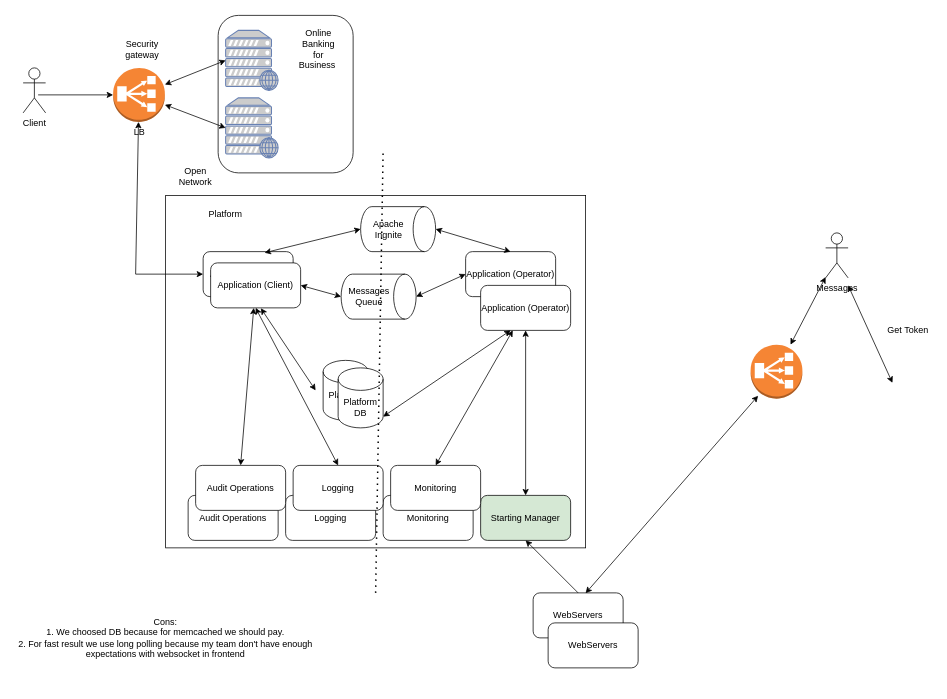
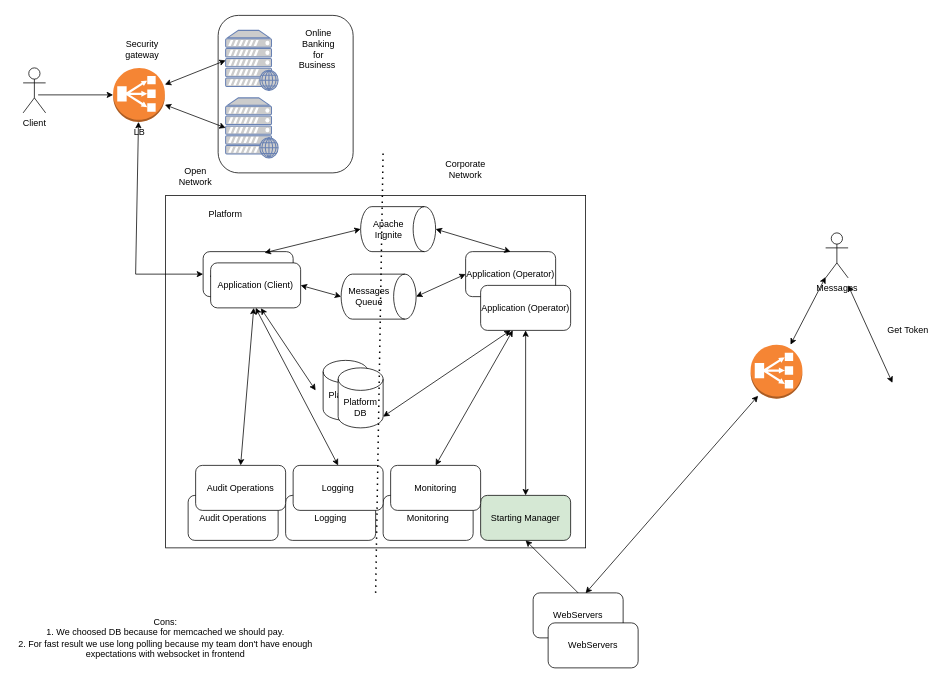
  <mxCell id="0" />
  <mxCell id="1" parent="0" />
  <mxCell id="2" value="" style="rounded=1;whiteSpace=wrap;html=1;" vertex="1" parent="1"><mxGeometry x="290" y="20" width="180" height="210" as="geometry" /></mxCell>
  <mxCell id="3" value="Client" style="shape=umlActor;verticalLabelPosition=bottom;verticalAlign=top;html=1;outlineConnect=0;" vertex="1" parent="1"><mxGeometry x="30" y="90" width="30" height="60" as="geometry" /></mxCell>
  <mxCell id="4" value="LB" style="outlineConnect=0;dashed=0;verticalLabelPosition=bottom;verticalAlign=top;align=center;html=1;shape=mxgraph.aws3.classic_load_balancer;fillColor=#F58534;gradientColor=none;" vertex="1" parent="1"><mxGeometry x="150" y="90" width="69" height="72" as="geometry" /></mxCell>
  <mxCell id="5" value="" style="endArrow=classic;html=1;rounded=0;" edge="1" parent="1" target="4"><mxGeometry width="50" height="50" relative="1" as="geometry"><mxPoint x="50" y="126" as="sourcePoint" /><mxPoint x="420" y="60" as="targetPoint" /></mxGeometry></mxCell>
  <mxCell id="6" value="" style="fontColor=#0066CC;verticalAlign=top;verticalLabelPosition=bottom;labelPosition=center;align=center;html=1;outlineConnect=0;fillColor=#CCCCCC;strokeColor=#6881B3;gradientColor=none;gradientDirection=north;strokeWidth=2;shape=mxgraph.networks.web_server;" vertex="1" parent="1"><mxGeometry x="300" y="40" width="70" height="80" as="geometry" /></mxCell>
  <mxCell id="7" value="" style="fontColor=#0066CC;verticalAlign=top;verticalLabelPosition=bottom;labelPosition=center;align=center;html=1;outlineConnect=0;fillColor=#CCCCCC;strokeColor=#6881B3;gradientColor=none;gradientDirection=north;strokeWidth=2;shape=mxgraph.networks.web_server;" vertex="1" parent="1"><mxGeometry x="300" y="130" width="70" height="80" as="geometry" /></mxCell>
  <mxCell id="8" value="" style="endArrow=classic;startArrow=classic;html=1;rounded=0;entryX=0;entryY=0.5;entryDx=0;entryDy=0;entryPerimeter=0;" edge="1" parent="1" source="4" target="6"><mxGeometry width="50" height="50" relative="1" as="geometry"><mxPoint x="370" y="110" as="sourcePoint" /><mxPoint x="420" y="60" as="targetPoint" /></mxGeometry></mxCell>
  <mxCell id="9" value="" style="endArrow=classic;startArrow=classic;html=1;rounded=0;entryX=0;entryY=0.5;entryDx=0;entryDy=0;entryPerimeter=0;" edge="1" parent="1" source="4" target="7"><mxGeometry width="50" height="50" relative="1" as="geometry"><mxPoint x="229" y="122.26" as="sourcePoint" /><mxPoint x="310" y="90" as="targetPoint" /></mxGeometry></mxCell>
  <mxCell id="10" value="Online Banking for Business&amp;nbsp;" style="text;html=1;strokeColor=none;fillColor=none;align=center;verticalAlign=middle;whiteSpace=wrap;rounded=0;" vertex="1" parent="1"><mxGeometry x="394" y="50" width="60" height="30" as="geometry" /></mxCell>
  <mxCell id="11" value="" style="rounded=0;whiteSpace=wrap;html=1;" vertex="1" parent="1"><mxGeometry x="220" y="260" width="560" height="470" as="geometry" /></mxCell>
  <mxCell id="12" value="Platform" style="text;html=1;strokeColor=none;fillColor=none;align=center;verticalAlign=middle;whiteSpace=wrap;rounded=0;" vertex="1" parent="1"><mxGeometry x="270" y="270" width="60" height="30" as="geometry" /></mxCell>
  <mxCell id="13" style="edgeStyle=orthogonalEdgeStyle;rounded=0;orthogonalLoop=1;jettySize=auto;html=1;exitX=0.5;exitY=1;exitDx=0;exitDy=0;" edge="1" parent="1" source="12" target="12"><mxGeometry relative="1" as="geometry" /></mxCell>
  <mxCell id="14" value="Application (Client)" style="rounded=1;whiteSpace=wrap;html=1;" vertex="1" parent="1"><mxGeometry x="270" y="335" width="120" height="60" as="geometry" /></mxCell>
  <mxCell id="15" value="Application (Client)" style="rounded=1;whiteSpace=wrap;html=1;" vertex="1" parent="1"><mxGeometry x="280" y="350" width="120" height="60" as="geometry" /></mxCell>
  <mxCell id="16" value="" style="endArrow=classic;startArrow=classic;html=1;rounded=0;exitX=0;exitY=0.5;exitDx=0;exitDy=0;" edge="1" parent="1" source="14" target="4"><mxGeometry width="50" height="50" relative="1" as="geometry"><mxPoint x="550" y="360" as="sourcePoint" /><mxPoint x="600" y="310" as="targetPoint" /><Array as="points"><mxPoint x="180" y="365" /></Array></mxGeometry></mxCell>
  <mxCell id="17" value="Application (Operator)" style="rounded=1;whiteSpace=wrap;html=1;" vertex="1" parent="1"><mxGeometry x="620" y="335" width="120" height="60" as="geometry" /></mxCell>
  <mxCell id="18" value="Application (Operator)" style="rounded=1;whiteSpace=wrap;html=1;" vertex="1" parent="1"><mxGeometry x="640" y="380" width="120" height="60" as="geometry" /></mxCell>
  <mxCell id="19" value="Messages Queue" style="shape=cylinder3;whiteSpace=wrap;html=1;boundedLbl=1;backgroundOutline=1;size=15;direction=south;" vertex="1" parent="1"><mxGeometry x="454" y="365" width="100" height="60" as="geometry" /></mxCell>
  <mxCell id="20" value="" style="endArrow=classic;startArrow=classic;html=1;rounded=0;exitX=0.5;exitY=1;exitDx=0;exitDy=0;exitPerimeter=0;entryX=1;entryY=0.5;entryDx=0;entryDy=0;" edge="1" parent="1" source="19" target="15"><mxGeometry width="50" height="50" relative="1" as="geometry"><mxPoint x="550" y="350" as="sourcePoint" /><mxPoint x="600" y="300" as="targetPoint" /></mxGeometry></mxCell>
  <mxCell id="21" value="" style="endArrow=classic;startArrow=classic;html=1;rounded=0;entryX=1;entryY=0.5;entryDx=0;entryDy=0;exitX=0;exitY=0.5;exitDx=0;exitDy=0;" edge="1" parent="1" source="17"><mxGeometry width="50" height="50" relative="1" as="geometry"><mxPoint x="608" y="410" as="sourcePoint" /><mxPoint x="554" y="395" as="targetPoint" /></mxGeometry></mxCell>
  <mxCell id="22" value="Platform DB" style="shape=cylinder3;whiteSpace=wrap;html=1;boundedLbl=1;backgroundOutline=1;size=15;" vertex="1" parent="1"><mxGeometry x="430" y="480" width="60" height="80" as="geometry" /></mxCell>
  <mxCell id="23" value="Platform DB" style="shape=cylinder3;whiteSpace=wrap;html=1;boundedLbl=1;backgroundOutline=1;size=15;" vertex="1" parent="1"><mxGeometry x="450" y="490" width="60" height="80" as="geometry" /></mxCell>
  <mxCell id="24" value="" style="endArrow=classic;startArrow=classic;html=1;rounded=0;exitX=0;exitY=0.5;exitDx=0;exitDy=0;entryX=0.558;entryY=1.008;entryDx=0;entryDy=0;entryPerimeter=0;" edge="1" parent="1" target="15"><mxGeometry width="50" height="50" relative="1" as="geometry"><mxPoint x="420" y="520" as="sourcePoint" /><mxPoint x="600" y="290" as="targetPoint" /></mxGeometry></mxCell>
  <mxCell id="25" value="" style="endArrow=classic;startArrow=classic;html=1;rounded=0;exitX=1;exitY=1;exitDx=0;exitDy=-15;entryX=0.558;entryY=1.008;entryDx=0;entryDy=0;entryPerimeter=0;exitPerimeter=0;" edge="1" parent="1" source="23"><mxGeometry width="50" height="50" relative="1" as="geometry"><mxPoint x="753.04" y="549.52" as="sourcePoint" /><mxPoint x="680" y="440" as="targetPoint" /></mxGeometry></mxCell>
  <mxCell id="26" value="Audit Operations" style="rounded=1;whiteSpace=wrap;html=1;" vertex="1" parent="1"><mxGeometry x="250" y="660" width="120" height="60" as="geometry" /></mxCell>
  <mxCell id="27" value="Logging" style="rounded=1;whiteSpace=wrap;html=1;" vertex="1" parent="1"><mxGeometry x="380" y="660" width="120" height="60" as="geometry" /></mxCell>
  <mxCell id="28" value="Monitoring" style="rounded=1;whiteSpace=wrap;html=1;" vertex="1" parent="1"><mxGeometry x="510" y="660" width="120" height="60" as="geometry" /></mxCell>
  <mxCell id="29" value="Starting Manager" style="rounded=1;whiteSpace=wrap;html=1;fillColor=#d5e8d4;" vertex="1" parent="1"><mxGeometry x="640" y="660" width="120" height="60" as="geometry" /></mxCell>
  <mxCell id="30" value="Apache Ingnite" style="shape=cylinder3;whiteSpace=wrap;html=1;boundedLbl=1;backgroundOutline=1;size=15;direction=south;" vertex="1" parent="1"><mxGeometry x="480" y="275" width="100" height="60" as="geometry" /></mxCell>
  <mxCell id="31" value="" style="endArrow=classic;startArrow=classic;html=1;rounded=0;exitX=0.5;exitY=1;exitDx=0;exitDy=0;exitPerimeter=0;entryX=0.683;entryY=0.025;entryDx=0;entryDy=0;entryPerimeter=0;" edge="1" parent="1" source="30" target="14"><mxGeometry width="50" height="50" relative="1" as="geometry"><mxPoint x="464" y="405" as="sourcePoint" /><mxPoint x="410" y="390" as="targetPoint" /></mxGeometry></mxCell>
  <mxCell id="32" value="" style="endArrow=classic;startArrow=classic;html=1;rounded=0;exitX=0.5;exitY=0;exitDx=0;exitDy=0;entryX=0.5;entryY=0;entryDx=0;entryDy=0;entryPerimeter=0;" edge="1" parent="1" source="17" target="30"><mxGeometry width="50" height="50" relative="1" as="geometry"><mxPoint x="490" y="315" as="sourcePoint" /><mxPoint x="361.96" y="346.5" as="targetPoint" /></mxGeometry></mxCell>
  <mxCell id="33" value="WebServers" style="rounded=1;whiteSpace=wrap;html=1;" vertex="1" parent="1"><mxGeometry x="710" y="790" width="120" height="60" as="geometry" /></mxCell>
  <mxCell id="34" value="" style="endArrow=classic;html=1;rounded=0;entryX=0.583;entryY=0.008;entryDx=0;entryDy=0;entryPerimeter=0;startArrow=classic;startFill=1;" edge="1" parent="1" target="33"><mxGeometry width="50" height="50" relative="1" as="geometry"><mxPoint x="1010" y="527.169" as="sourcePoint" /><mxPoint x="1020" y="560" as="targetPoint" /></mxGeometry></mxCell>
  <mxCell id="35" value="" style="endArrow=classic;html=1;rounded=0;exitX=0.5;exitY=0;exitDx=0;exitDy=0;entryX=0.5;entryY=1;entryDx=0;entryDy=0;" edge="1" parent="1" source="33" target="29"><mxGeometry width="50" height="50" relative="1" as="geometry"><mxPoint x="720" y="620" as="sourcePoint" /><mxPoint x="770" y="570" as="targetPoint" /></mxGeometry></mxCell>
  <mxCell id="36" value="" style="endArrow=classic;html=1;rounded=0;exitX=0.5;exitY=0;exitDx=0;exitDy=0;startArrow=classic;startFill=1;" edge="1" parent="1" source="29" target="18"><mxGeometry width="50" height="50" relative="1" as="geometry"><mxPoint x="720" y="620" as="sourcePoint" /><mxPoint x="770" y="570" as="targetPoint" /></mxGeometry></mxCell>
  <mxCell id="37" value="Audit Operations" style="rounded=1;whiteSpace=wrap;html=1;" vertex="1" parent="1"><mxGeometry x="260" y="620" width="120" height="60" as="geometry" /></mxCell>
  <mxCell id="38" value="Logging" style="rounded=1;whiteSpace=wrap;html=1;" vertex="1" parent="1"><mxGeometry x="390" y="620" width="120" height="60" as="geometry" /></mxCell>
  <mxCell id="39" value="Monitoring" style="rounded=1;whiteSpace=wrap;html=1;" vertex="1" parent="1"><mxGeometry x="520" y="620" width="120" height="60" as="geometry" /></mxCell>
  <mxCell id="40" value="" style="endArrow=classic;startArrow=classic;html=1;rounded=0;exitX=0.5;exitY=0;exitDx=0;exitDy=0;" edge="1" parent="1" source="39" target="18"><mxGeometry width="50" height="50" relative="1" as="geometry"><mxPoint x="870" y="680" as="sourcePoint" /><mxPoint x="920" y="630" as="targetPoint" /></mxGeometry></mxCell>
  <mxCell id="41" value="" style="endArrow=classic;startArrow=classic;html=1;rounded=0;exitX=0.5;exitY=0;exitDx=0;exitDy=0;entryX=0.5;entryY=1;entryDx=0;entryDy=0;" edge="1" parent="1" source="38" target="15"><mxGeometry width="50" height="50" relative="1" as="geometry"><mxPoint x="870" y="680" as="sourcePoint" /><mxPoint x="920" y="630" as="targetPoint" /></mxGeometry></mxCell>
  <mxCell id="42" value="" style="endArrow=classic;startArrow=classic;html=1;rounded=0;exitX=0.5;exitY=0;exitDx=0;exitDy=0;" edge="1" parent="1" source="37" target="15"><mxGeometry width="50" height="50" relative="1" as="geometry"><mxPoint x="870" y="680" as="sourcePoint" /><mxPoint x="920" y="630" as="targetPoint" /></mxGeometry></mxCell>
  <mxCell id="43" value="" style="endArrow=none;dashed=1;html=1;dashPattern=1 3;strokeWidth=2;rounded=0;" edge="1" parent="1"><mxGeometry width="50" height="50" relative="1" as="geometry"><mxPoint x="500" y="790" as="sourcePoint" /><mxPoint x="510" y="200" as="targetPoint" /></mxGeometry></mxCell>
+ <mxCell id="44" value="Corporate Network" style="text;html=1;strokeColor=none;fillColor=none;align=center;verticalAlign=middle;whiteSpace=wrap;rounded=0;" vertex="1" parent="1"><mxGeometry x="590" y="210" width="60" height="30" as="geometry" /></mxCell>
  <mxCell id="45" value="Open Network" style="text;html=1;strokeColor=none;fillColor=none;align=center;verticalAlign=middle;whiteSpace=wrap;rounded=0;" vertex="1" parent="1"><mxGeometry x="230" y="220" width="60" height="30" as="geometry" /></mxCell>
  <mxCell id="46" value="Messages" style="shape=umlActor;verticalLabelPosition=bottom;verticalAlign=top;html=1;outlineConnect=0;rounded=0;" vertex="1" parent="1"><mxGeometry x="1100" y="310" width="30" height="60" as="geometry" /></mxCell>
  <mxCell id="47" value="" style="outlineConnect=0;dashed=0;verticalLabelPosition=bottom;verticalAlign=top;align=center;html=1;shape=mxgraph.aws3.classic_load_balancer;fillColor=#F58534;gradientColor=none;rounded=0;" vertex="1" parent="1"><mxGeometry x="1000" y="459" width="69" height="72" as="geometry" /></mxCell>
  <mxCell id="48" value="" style="endArrow=classic;html=1;rounded=0;startArrow=classic;startFill=1;" edge="1" parent="1" source="46" target="47"><mxGeometry width="50" height="50" relative="1" as="geometry"><mxPoint x="890" y="630" as="sourcePoint" /><mxPoint x="940" y="580" as="targetPoint" /></mxGeometry></mxCell>
  <mxCell id="49" value="WebServers" style="rounded=1;whiteSpace=wrap;html=1;" vertex="1" parent="1"><mxGeometry x="730" y="830" width="120" height="60" as="geometry" /></mxCell>
  <mxCell id="50" value="" style="shape=image;html=1;verticalAlign=top;verticalLabelPosition=bottom;labelBackgroundColor=#ffffff;imageAspect=0;aspect=fixed;image=https://cdn1.iconfinder.com/data/icons/user-interface-flat-5/32/Lock_locked_login_padlock_ui_user_interface_app-128.png;rounded=0;" vertex="1" parent="1"><mxGeometry x="1170" y="510" width="70" height="70" as="geometry" /></mxCell>
  <mxCell id="51" value="" style="endArrow=classic;html=1;rounded=0;startArrow=classic;startFill=1;" edge="1" parent="1" target="50"><mxGeometry width="50" height="50" relative="1" as="geometry"><mxPoint x="1130" y="380" as="sourcePoint" /><mxPoint x="940" y="580" as="targetPoint" /></mxGeometry></mxCell>
  <mxCell id="52" value="Get Token" style="text;html=1;strokeColor=none;fillColor=none;align=center;verticalAlign=middle;whiteSpace=wrap;rounded=0;" vertex="1" parent="1"><mxGeometry x="1180" y="425" width="60" height="30" as="geometry" /></mxCell>
  <mxCell id="53" value="Cons:&lt;br&gt;1. We choosed DB because for memcached we should pay.&lt;br&gt;2. For fast result we use long polling because my team don't have enough expectations with websocket in frontend" style="text;html=1;strokeColor=none;fillColor=none;align=center;verticalAlign=middle;whiteSpace=wrap;rounded=0;" vertex="1" parent="1"><mxGeometry x="20" y="790" width="400" height="120" as="geometry" /></mxCell>
  <mxCell id="54" value="Security gateway" style="text;html=1;strokeColor=none;fillColor=none;align=center;verticalAlign=middle;whiteSpace=wrap;rounded=0;" vertex="1" parent="1"><mxGeometry x="159" y="50" width="60" height="30" as="geometry" /></mxCell>
